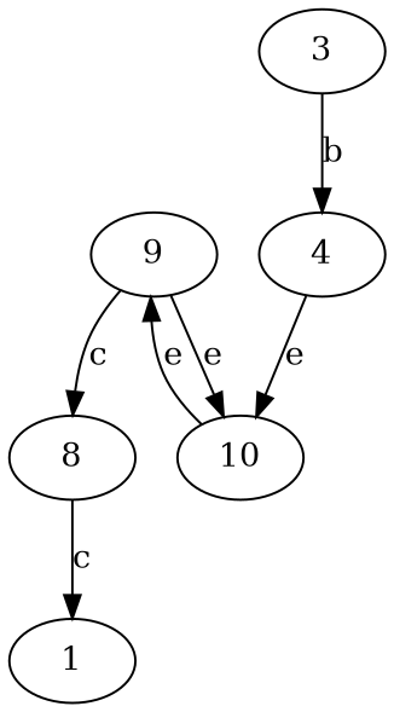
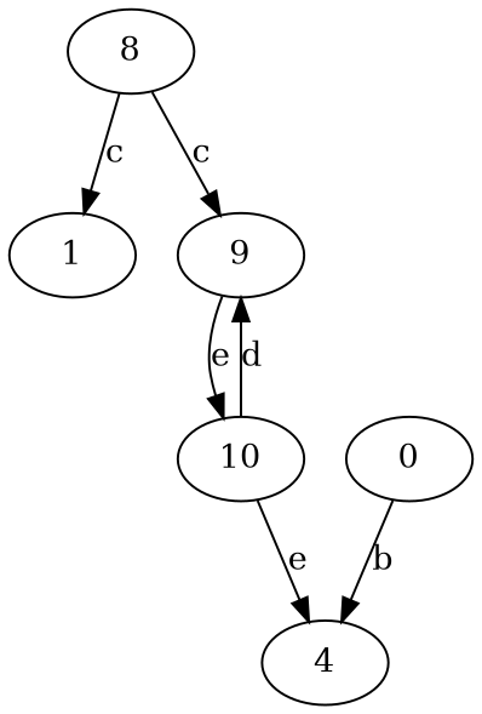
  strict digraph {
    fontname="DejaVu Serif"
    node [fontname="DejaVu Serif"]
    edge [fontname="DejaVu Serif"]
    8
    1
    n3 [label=4]
-   0 [label=3]
+   0
    10
    9
    8 -> 1 [label=c]
-   n3 -> 10 [label=e]
+   10 -> n3 [label=e]
    0 -> n3 [label=b]
-   10 -> 9 [label=e]
-   9 -> 8 [label=c]
+   10 -> 9 [label=d]
+   8 -> 9 [label=c]
    9 -> 10 [label=e]
  }
